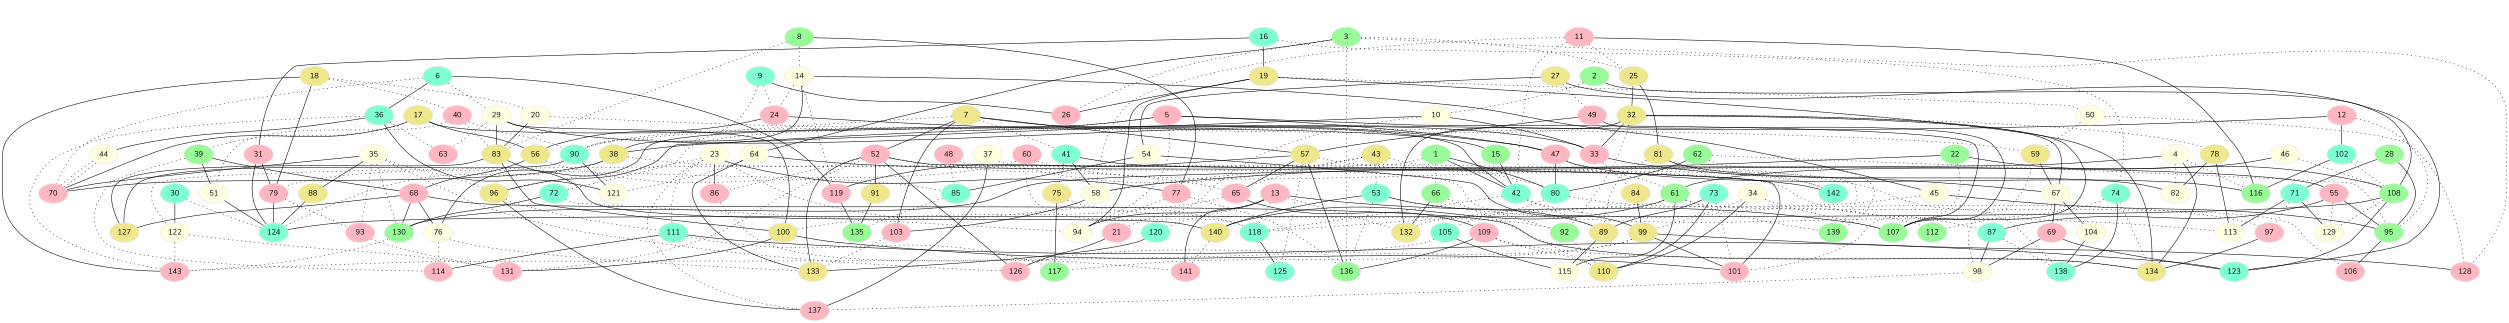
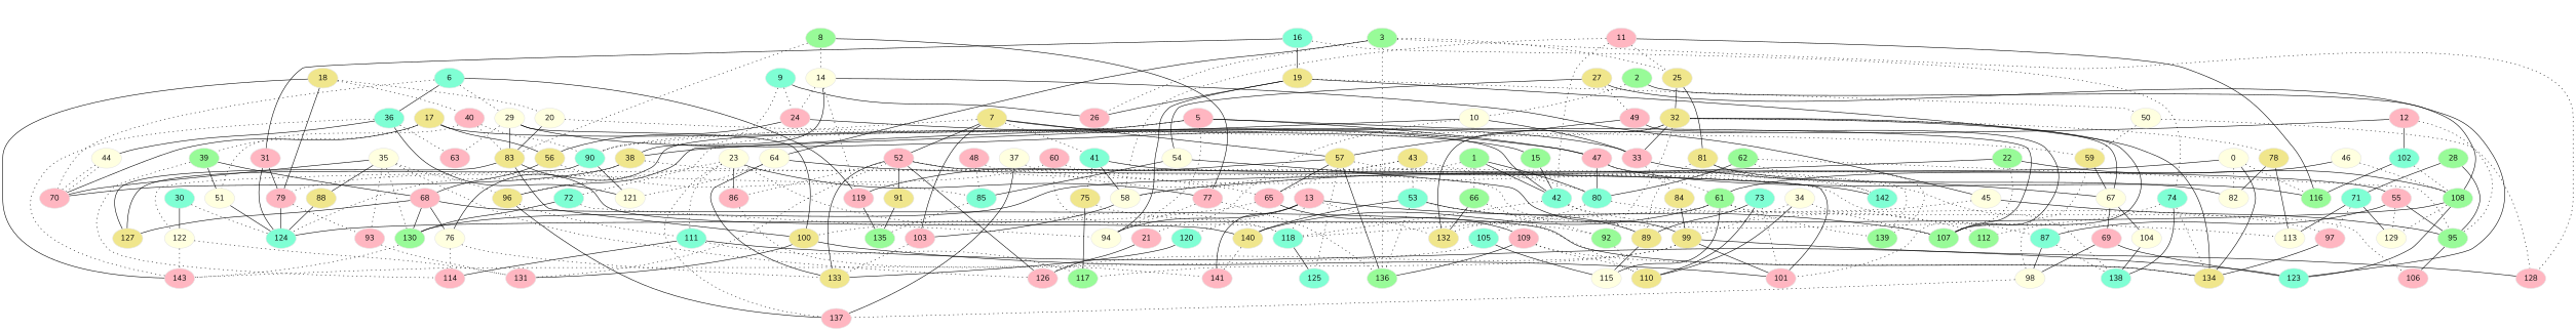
  graph {
    fontname=Nunito
    node [color=gray90 fillcolor=lightpink fontname=Nunito style=filled]
    edge [fontname=Nunito style=solid]
    1 [fillcolor=palegreen]
    42 [fillcolor=aquamarine]
    66 [fillcolor=palegreen]
    80 [fillcolor=aquamarine]
    122 [fillcolor=lightyellow]
    118 [fillcolor=aquamarine]
    89 [fillcolor=khaki]
    112 [fillcolor=palegreen]
    132 [fillcolor=khaki]
    110 [fillcolor=khaki]
    97
    105 [fillcolor=aquamarine]
    143
    131
    2 [fillcolor=palegreen]
    10 [fillcolor=lightyellow]
    108 [fillcolor=palegreen]
    21
    33
    96 [fillcolor=khaki]
    123 [fillcolor=aquamarine]
    124 [fillcolor=aquamarine]
    129 [fillcolor=lightyellow]
    3 [fillcolor=palegreen]
    25 [fillcolor=khaki]
    26
    64 [fillcolor=lightyellow]
    128
    136 [fillcolor=palegreen]
    32 [fillcolor=khaki]
    81 [fillcolor=khaki]
    121 [fillcolor=lightyellow]
    133 [fillcolor=khaki]
    142 [fillcolor=aquamarine]
-   4 [fillcolor=lightyellow]
+   4 [fillcolor=lightyellow label=0]
    82 [fillcolor=lightyellow]
    116 [fillcolor=palegreen]
    130 [fillcolor=palegreen]
    134 [fillcolor=khaki]
    5
    47
    76 [fillcolor=lightyellow]
    90 [fillcolor=aquamarine]
    94 [fillcolor=lightyellow]
    107 [fillcolor=palegreen]
    61 [fillcolor=palegreen]
    114
    127 [fillcolor=khaki]
    6 [fillcolor=aquamarine]
    29 [fillcolor=lightyellow]
    36 [fillcolor=aquamarine]
    70
    119
    83 [fillcolor=khaki]
    63
    100 [fillcolor=khaki]
    44 [fillcolor=lightyellow]
    135 [fillcolor=palegreen]
    7 [fillcolor=khaki]
    15 [fillcolor=palegreen]
    41 [fillcolor=aquamarine]
    52
    57 [fillcolor=khaki]
    103
    58 [fillcolor=lightyellow]
    55
    75 [fillcolor=khaki]
    126
    101
    86
    65
    91 [fillcolor=khaki]
    125 [fillcolor=aquamarine]
    138 [fillcolor=aquamarine]
    8 [fillcolor=palegreen]
    14 [fillcolor=lightyellow]
    77
    24
    38 [fillcolor=khaki]
    45 [fillcolor=lightyellow]
    140 [fillcolor=khaki]
    9 [fillcolor=aquamarine]
    56 [fillcolor=khaki]
    67 [fillcolor=lightyellow]
    84 [fillcolor=khaki]
    111 [fillcolor=aquamarine]
    137
    11
    12
    95 [fillcolor=palegreen]
    102 [fillcolor=aquamarine]
    87 [fillcolor=aquamarine]
    106
    13
    120 [fillcolor=aquamarine]
    141
    16 [fillcolor=aquamarine]
    19 [fillcolor=khaki]
    31
    74 [fillcolor=aquamarine]
    50 [fillcolor=lightyellow]
    79
    17 [fillcolor=khaki]
    39 [fillcolor=palegreen]
    51 [fillcolor=lightyellow]
    68
    85 [fillcolor=aquamarine]
    18 [fillcolor=khaki]
    20 [fillcolor=lightyellow]
    40
    59 [fillcolor=khaki]
    93
    98 [fillcolor=lightyellow]
    22 [fillcolor=palegreen]
    23 [fillcolor=lightyellow]
    117 [fillcolor=palegreen]
    72 [fillcolor=aquamarine]
    78 [fillcolor=khaki]
    92 [fillcolor=palegreen]
    27 [fillcolor=khaki]
    49
    54 [fillcolor=lightyellow]
    99 [fillcolor=khaki]
    28 [fillcolor=palegreen]
    71 [fillcolor=aquamarine]
    113 [fillcolor=lightyellow]
    30 [fillcolor=aquamarine]
    69
    104 [fillcolor=lightyellow]
    34 [fillcolor=lightyellow]
    35 [fillcolor=lightyellow]
    88 [fillcolor=khaki]
    37 [fillcolor=lightyellow]
    115 [fillcolor=lightyellow]
    43 [fillcolor=khaki]
    53 [fillcolor=aquamarine]
    139 [fillcolor=palegreen]
    109
    46 [fillcolor=lightyellow]
    48
    60
    62 [fillcolor=palegreen]
    73 [fillcolor=aquamarine]
    1 -- 42
    1 -- 66 [style=dotted]
    1 -- 80
    1 -- 122 [style=dotted]
    42 -- 118 [style=dotted]
    42 -- 89 [style=dotted]
    42 -- 112 [style=dotted]
    66 -- 132
    66 -- 110 [style=dotted]
    80 -- 97 [style=dotted]
    80 -- 105 [style=dotted]
    122 -- 143 [style=dotted]
    122 -- 131 [style=dotted]
    118 -- 125
    89 -- 115
    97 -- 134
    105 -- 143 [style=dotted]
    105 -- 115
    2 -- 10 [style=dotted]
    2 -- 108
    10 -- 21 [style=dotted]
    10 -- 33
    10 -- 96
    108 -- 123
    108 -- 124
    108 -- 129 [style=dotted]
    21 -- 126
    33 -- 67
    33 -- 84 [style=dotted]
    96 -- 111 [style=dotted]
    96 -- 137
    3 -- 25 [style=dotted]
    3 -- 26 [style=dotted]
    3 -- 64
    3 -- 128 [style=dotted]
    3 -- 136 [style=dotted]
    25 -- 32
    25 -- 81
    64 -- 121 [style=dotted]
    64 -- 133
    64 -- 142
    32 -- 132
    32 -- 33
    32 -- 107
    32 -- 67
    32 -- 72 [style=dotted]
    32 -- 78 [style=dotted]
    32 -- 92 [style=dotted]
    81 -- 89 [style=dotted]
    81 -- 142 [style=dotted]
    81 -- 82
    4 -- 82 [style=dotted]
    4 -- 116 [style=dotted]
    4 -- 130
    4 -- 134
    130 -- 143 [style=dotted]
    5 -- 47
    5 -- 76
    5 -- 90 [style=dotted]
    5 -- 94 [style=dotted]
    5 -- 107
    47 -- 80
    47 -- 116
    47 -- 61 [style=dotted]
    76 -- 133 [style=dotted]
    76 -- 114 [style=dotted]
    90 -- 121
    90 -- 127
    61 -- 118 [style=dotted]
    61 -- 140
    61 -- 106 [style=dotted]
    61 -- 115
    61 -- 139 [style=dotted]
    6 -- 29 [style=dotted]
    6 -- 36
    6 -- 70 [style=dotted]
    6 -- 119
    29 -- 33
    29 -- 83
    29 -- 63 [style=dotted]
    29 -- 100
    36 -- 143 [style=dotted]
    36 -- 121
    36 -- 63 [style=dotted]
    36 -- 44
    119 -- 135
    83 -- 127
    83 -- 100
    83 -- 140
    100 -- 131
    100 -- 101
    44 -- 70 [style=dotted]
    44 -- 70 [style=dotted]
    7 -- 90 [style=dotted]
    7 -- 15
    7 -- 41 [style=dotted]
    7 -- 52
    7 -- 57
    7 -- 103
    15 -- 42
    41 -- 58
    41 -- 55
    41 -- 75 [style=dotted]
    52 -- 131 [style=dotted]
    52 -- 133
    52 -- 126
    52 -- 101
    52 -- 86 [style=dotted]
    52 -- 65 [style=dotted]
    52 -- 91
    57 -- 136
    57 -- 119
    57 -- 65
    57 -- 125 [style=dotted]
    57 -- 138 [style=dotted]
    103 -- 133 [style=dotted]
    58 -- 103
    55 -- 129 [style=dotted]
    55 -- 95
    55 -- 87
    75 -- 117
    75 -- 92 [style=dotted]
    86 -- 141 [style=dotted]
    65 -- 100 [style=dotted]
    65 -- 109
    91 -- 135
    8 -- 83 [style=dotted]
    8 -- 14 [style=dotted]
    8 -- 77
    14 -- 119 [style=dotted]
    14 -- 24 [style=dotted]
    14 -- 38
    14 -- 45
    77 -- 136 [style=dotted]
    77 -- 94 [style=dotted]
    24 -- 47
    24 -- 56
    38 -- 124 [style=dotted]
    38 -- 70
    38 -- 87 [style=dotted]
    45 -- 132 [style=dotted]
    45 -- 95
    140 -- 141 [style=dotted]
    9 -- 26
    9 -- 90 [style=dotted]
    9 -- 24 [style=dotted]
    56 -- 68
    56 -- 85 [style=dotted]
    67 -- 69
    67 -- 104
    84 -- 99
    111 -- 123
    111 -- 114
    111 -- 117 [style=dotted]
    11 -- 42 [style=dotted]
    11 -- 25 [style=dotted]
    11 -- 116
    11 -- 58 [style=dotted]
    12 -- 38
    12 -- 95 [style=dotted]
    12 -- 102
    95 -- 106
    102 -- 108 [style=dotted]
    102 -- 116
    87 -- 138 [style=dotted]
    87 -- 98
    13 -- 118 [style=dotted]
    13 -- 132 [style=dotted]
    13 -- 94
    13 -- 107
    13 -- 120 [style=dotted]
    13 -- 141
    120 -- 133
    16 -- 19
    16 -- 31
    16 -- 74 [style=dotted]
    19 -- 26
    19 -- 134
    19 -- 94
    19 -- 50 [style=dotted]
    31 -- 124
    31 -- 79
    74 -- 112 [style=dotted]
    74 -- 134 [style=dotted]
    74 -- 138
    50 -- 128 [style=dotted]
    50 -- 59 [style=dotted]
    79 -- 124
    79 -- 93 [style=dotted]
    17 -- 42
    17 -- 70
    17 -- 56
    17 -- 39 [style=dotted]
    39 -- 114 [style=dotted]
    39 -- 51
    39 -- 68
    51 -- 124
    68 -- 130
    68 -- 134
    68 -- 76
    68 -- 127
    85 -- 135 [style=dotted]
    18 -- 143
    18 -- 79
    18 -- 20 [style=dotted]
    18 -- 40 [style=dotted]
    20 -- 83
    20 -- 59 [style=dotted]
    40 -- 90 [style=dotted]
    40 -- 83 [style=dotted]
    40 -- 51 [style=dotted]
    59 -- 67
    59 -- 98 [style=dotted]
    93 -- 131 [style=dotted]
    98 -- 137 [style=dotted]
    22 -- 108
    22 -- 58
    22 -- 101 [style=dotted]
    23 -- 118 [style=dotted]
    23 -- 96 [style=dotted]
    23 -- 86
    23 -- 77
    23 -- 111 [style=dotted]
    23 -- 137 [style=dotted]
    72 -- 130
    72 -- 94 [style=dotted]
    78 -- 82
    78 -- 113
    92 -- 110 [style=dotted]
    27 -- 123
    27 -- 49 [style=dotted]
    27 -- 54
    49 -- 107
    49 -- 57
    54 -- 85
    54 -- 99
    99 -- 128
    99 -- 126 [style=dotted]
    99 -- 101
    99 -- 117 [style=dotted]
    28 -- 95
    28 -- 71
    71 -- 97 [style=dotted]
    71 -- 129
    71 -- 113
    30 -- 122
    30 -- 124 [style=dotted]
    69 -- 123
    69 -- 98
    104 -- 138
    34 -- 110
    34 -- 107 [style=dotted]
    34 -- 99 [style=dotted]
    35 -- 96 [style=dotted]
    35 -- 130 [style=dotted]
    35 -- 70
    35 -- 126 [style=dotted]
    35 -- 93 [style=dotted]
    35 -- 88
    88 -- 124
    37 -- 80 [style=dotted]
    37 -- 137
    43 -- 58 [style=dotted]
    43 -- 65 [style=dotted]
    43 -- 53 [style=dotted]
    43 -- 139 [style=dotted]
    53 -- 89
    53 -- 136 [style=dotted]
    53 -- 140
    53 -- 113 [style=dotted]
    109 -- 110 [style=dotted]
    109 -- 136
    109 -- 134 [style=dotted]
    46 -- 108 [style=dotted]
    46 -- 61
    48 -- 85 [style=dotted]
    48 -- 92 [style=dotted]
    60 -- 118 [style=dotted]
    60 -- 142 [style=dotted]
    60 -- 79 [style=dotted]
    62 -- 80
    62 -- 95 [style=dotted]
    62 -- 139 [style=dotted]
    73 -- 89
    73 -- 110
    73 -- 101 [style=dotted]
  }
